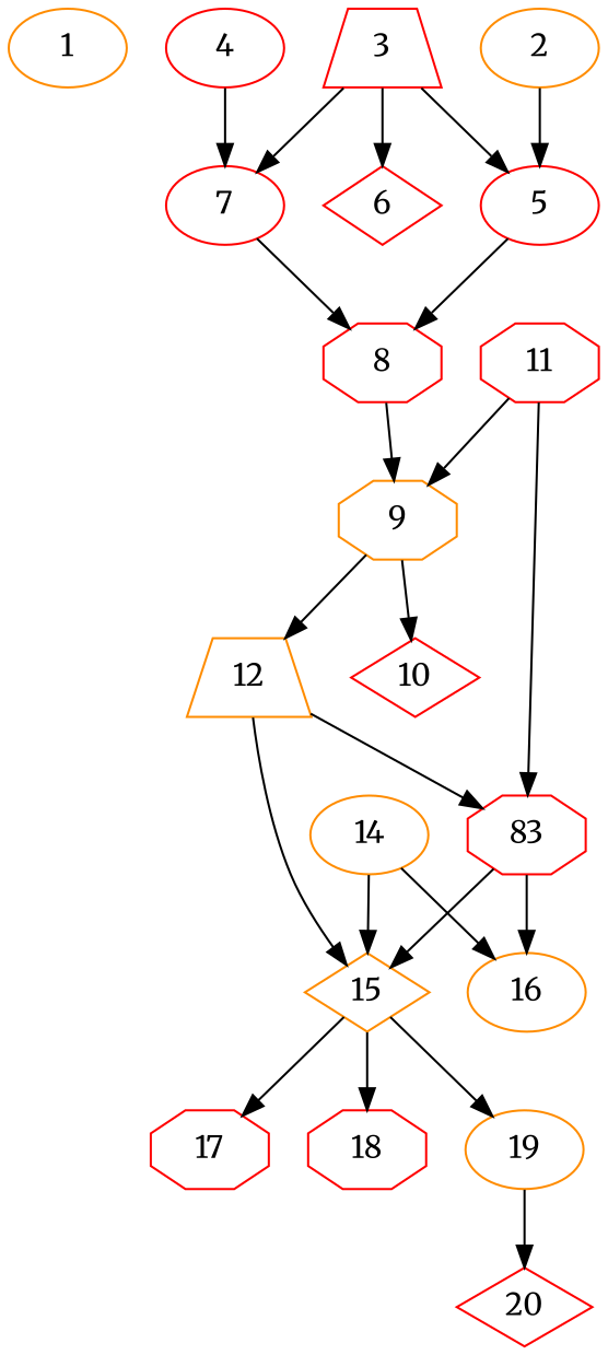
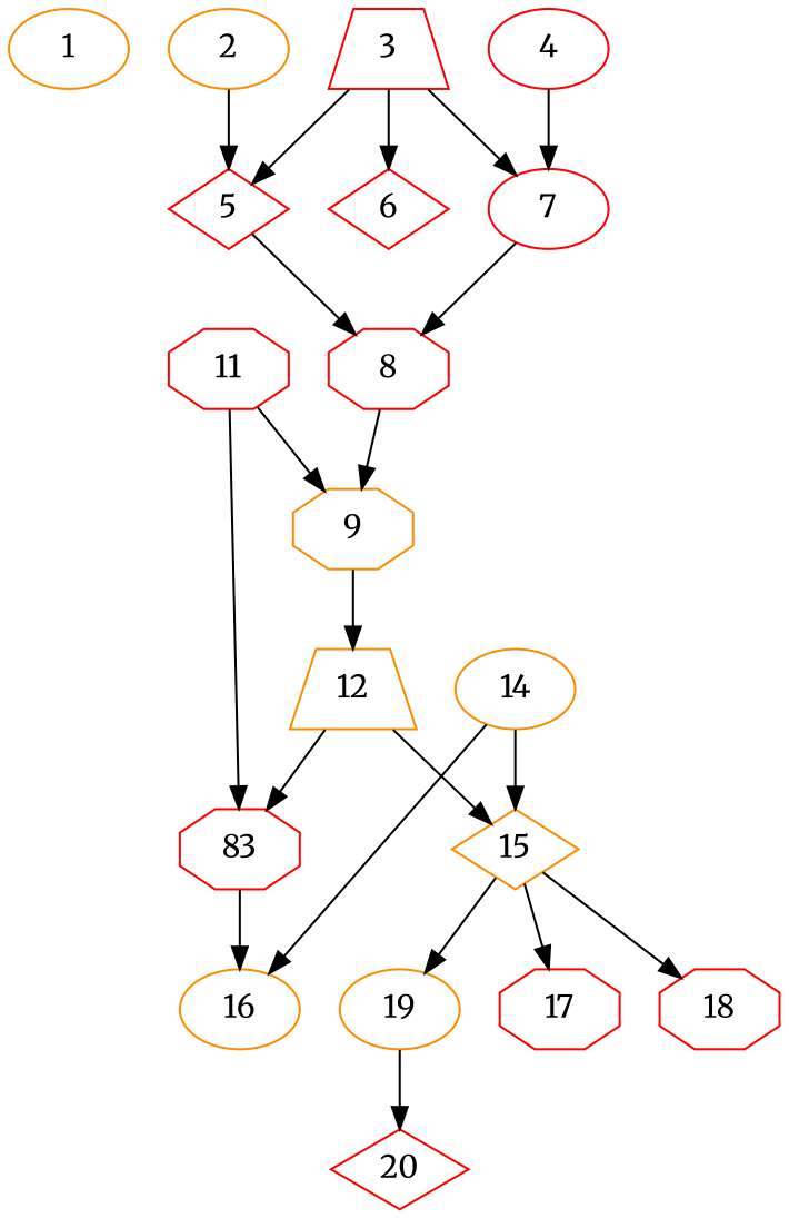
  digraph {
    fontname=Merriweather
    node [alpha=0.11 color=red fontname=Merriweather shape=ellipse]
    edge [fontname=Merriweather]
    1 [color=darkorange expect_size=40628224]
    2 [alpha=0.06 color=darkorange expect_size=23249920]
-   5 [alpha=0.10 expect_size=10788864]
+   5 [alpha=0.10 expect_size=10788864 shape=diamond]
    8 [alpha=0.14 expect_size=26405888 shape=octagon]
    9 [alpha=0.06 color=darkorange expect_size=27925504 shape=octagon]
    3 [alpha=0.05 expect_size=37158912 shape=trapezium]
    6 [alpha=0.12 expect_size=32419840 shape=diamond]
    7 [alpha=0.03 expect_size=11981824]
    4 [alpha=0.04 expect_size=44349440]
-   10 [alpha=0.19 expect_size=49514496 shape=diamond]
    12 [alpha=0.09 color=darkorange expect_size=32798720 shape=trapezium]
    11 [alpha=0.16 expect_size=7016448 shape=octagon]
    n13 [alpha=0.00 expect_size=45783040 label=83 shape=octagon]
    15 [alpha=0.16 color=darkorange expect_size=18078720 shape=diamond]
    16 [color=darkorange expect_size=41250816]
    14 [alpha=0.20 color=darkorange expect_size=9622528]
    17 [alpha=0.17 expect_size=21892096 shape=octagon]
    18 [alpha=0.00 expect_size=29176832 shape=octagon]
    19 [alpha=0.04 color=darkorange expect_size=15154176]
    20 [alpha=0.13 expect_size=29195264 shape=diamond]
    2 -> 5
    5 -> 8
    8 -> 9
-   9 -> 10
    9 -> 12
    3 -> 5
    3 -> 6
    3 -> 7
    7 -> 8
    4 -> 7
    12 -> n13
    12 -> 15
    11 -> 9
    11 -> n13
-   n13 -> 15
    n13 -> 16
    15 -> 17
    15 -> 18
    15 -> 19
    14 -> 15
    14 -> 16
    19 -> 20
  }
